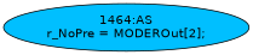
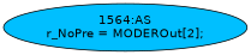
  strict digraph {
    fontname="DejaVu Sans"
-   n1 [ast="<pyverilog.vparser.ast.Assign object at 0x7fbdee0eeb50>" def_var="['r_NoPre']" fillcolor=deepskyblue label="1464:AS\nr_NoPre = MODEROut[2];" statements="[]" style=filled typ=Assign use_var="['MODEROut']" fontname="DejaVu Sans"]
+   n1 [ast="<pyverilog.vparser.ast.Assign object at 0x7fbdee0eeb50>" def_var="['r_NoPre']" fillcolor=deepskyblue label="1564:AS\nr_NoPre = MODEROut[2];" statements="[]" style=filled typ=Assign use_var="['MODEROut']" fontname="DejaVu Sans"]
  }
